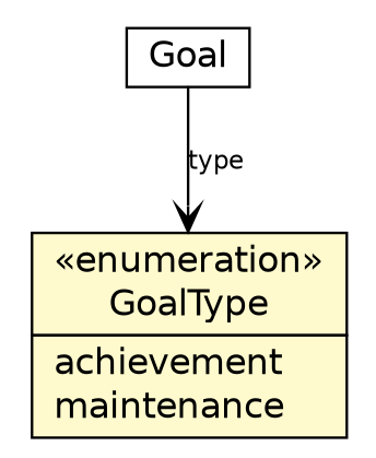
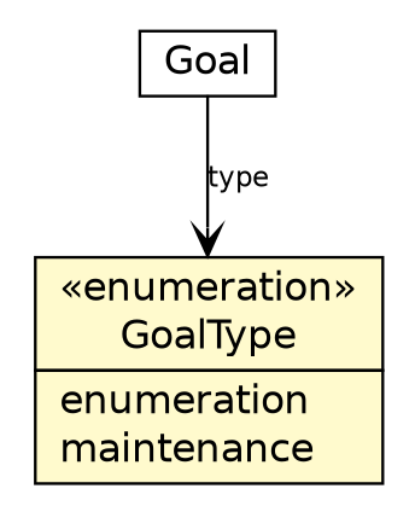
  digraph {
    nodesep=0.25
    ranksep=0.5
    node [fontcolor=black fontname=Helvetica fontsize=14.0 shape=plaintext]
    n1 [label=<<table title="moise.os.fs.Goal" border="0" cellborder="1" cellspacing="0" cellpadding="2" port="p" href="./Goal.html"> 		<tr><td><table border="0" cellspacing="0" cellpadding="1"> <tr><td align="center" balign="center"> Goal </td></tr> 		</table></td></tr> 		</table>>]
-   n2 [label=<<table title="moise.os.fs.Goal.GoalType" border="0" cellborder="1" cellspacing="0" cellpadding="2" port="p" bgcolor="lemonChiffon" href="./Goal.GoalType.html"> 		<tr><td><table border="0" cellspacing="0" cellpadding="1"> <tr><td align="center" balign="center"> &#171;enumeration&#187; </td></tr> <tr><td align="center" balign="center"> GoalType </td></tr> 		</table></td></tr> 		<tr><td><table border="0" cellspacing="0" cellpadding="1"> <tr><td align="left" balign="left"> achievement </td></tr> <tr><td align="left" balign="left"> maintenance </td></tr> 		</table></td></tr> 		</table>>]
+   n2 [label=<<table title="moise.os.fs.Goal.GoalType" border="0" cellborder="1" cellspacing="0" cellpadding="2" port="p" bgcolor="lemonChiffon" href="./Goal.GoalType.html"> 		<tr><td><table border="0" cellspacing="0" cellpadding="1"> <tr><td align="center" balign="center"> &#171;enumeration&#187; </td></tr> <tr><td align="center" balign="center"> GoalType </td></tr> 		</table></td></tr> 		<tr><td><table border="0" cellspacing="0" cellpadding="1"> <tr><td align="left" balign="left"> enumeration </td></tr> <tr><td align="left" balign="left"> maintenance </td></tr> 		</table></td></tr> 		</table>>]
    n1 -> n2 [arrowhead=open color=black fontcolor=black fontname=Helvetica fontsize=10.0 headport=p label=type labelfontname=Helvetica labelfontsize=10 tailport=p]
  }
